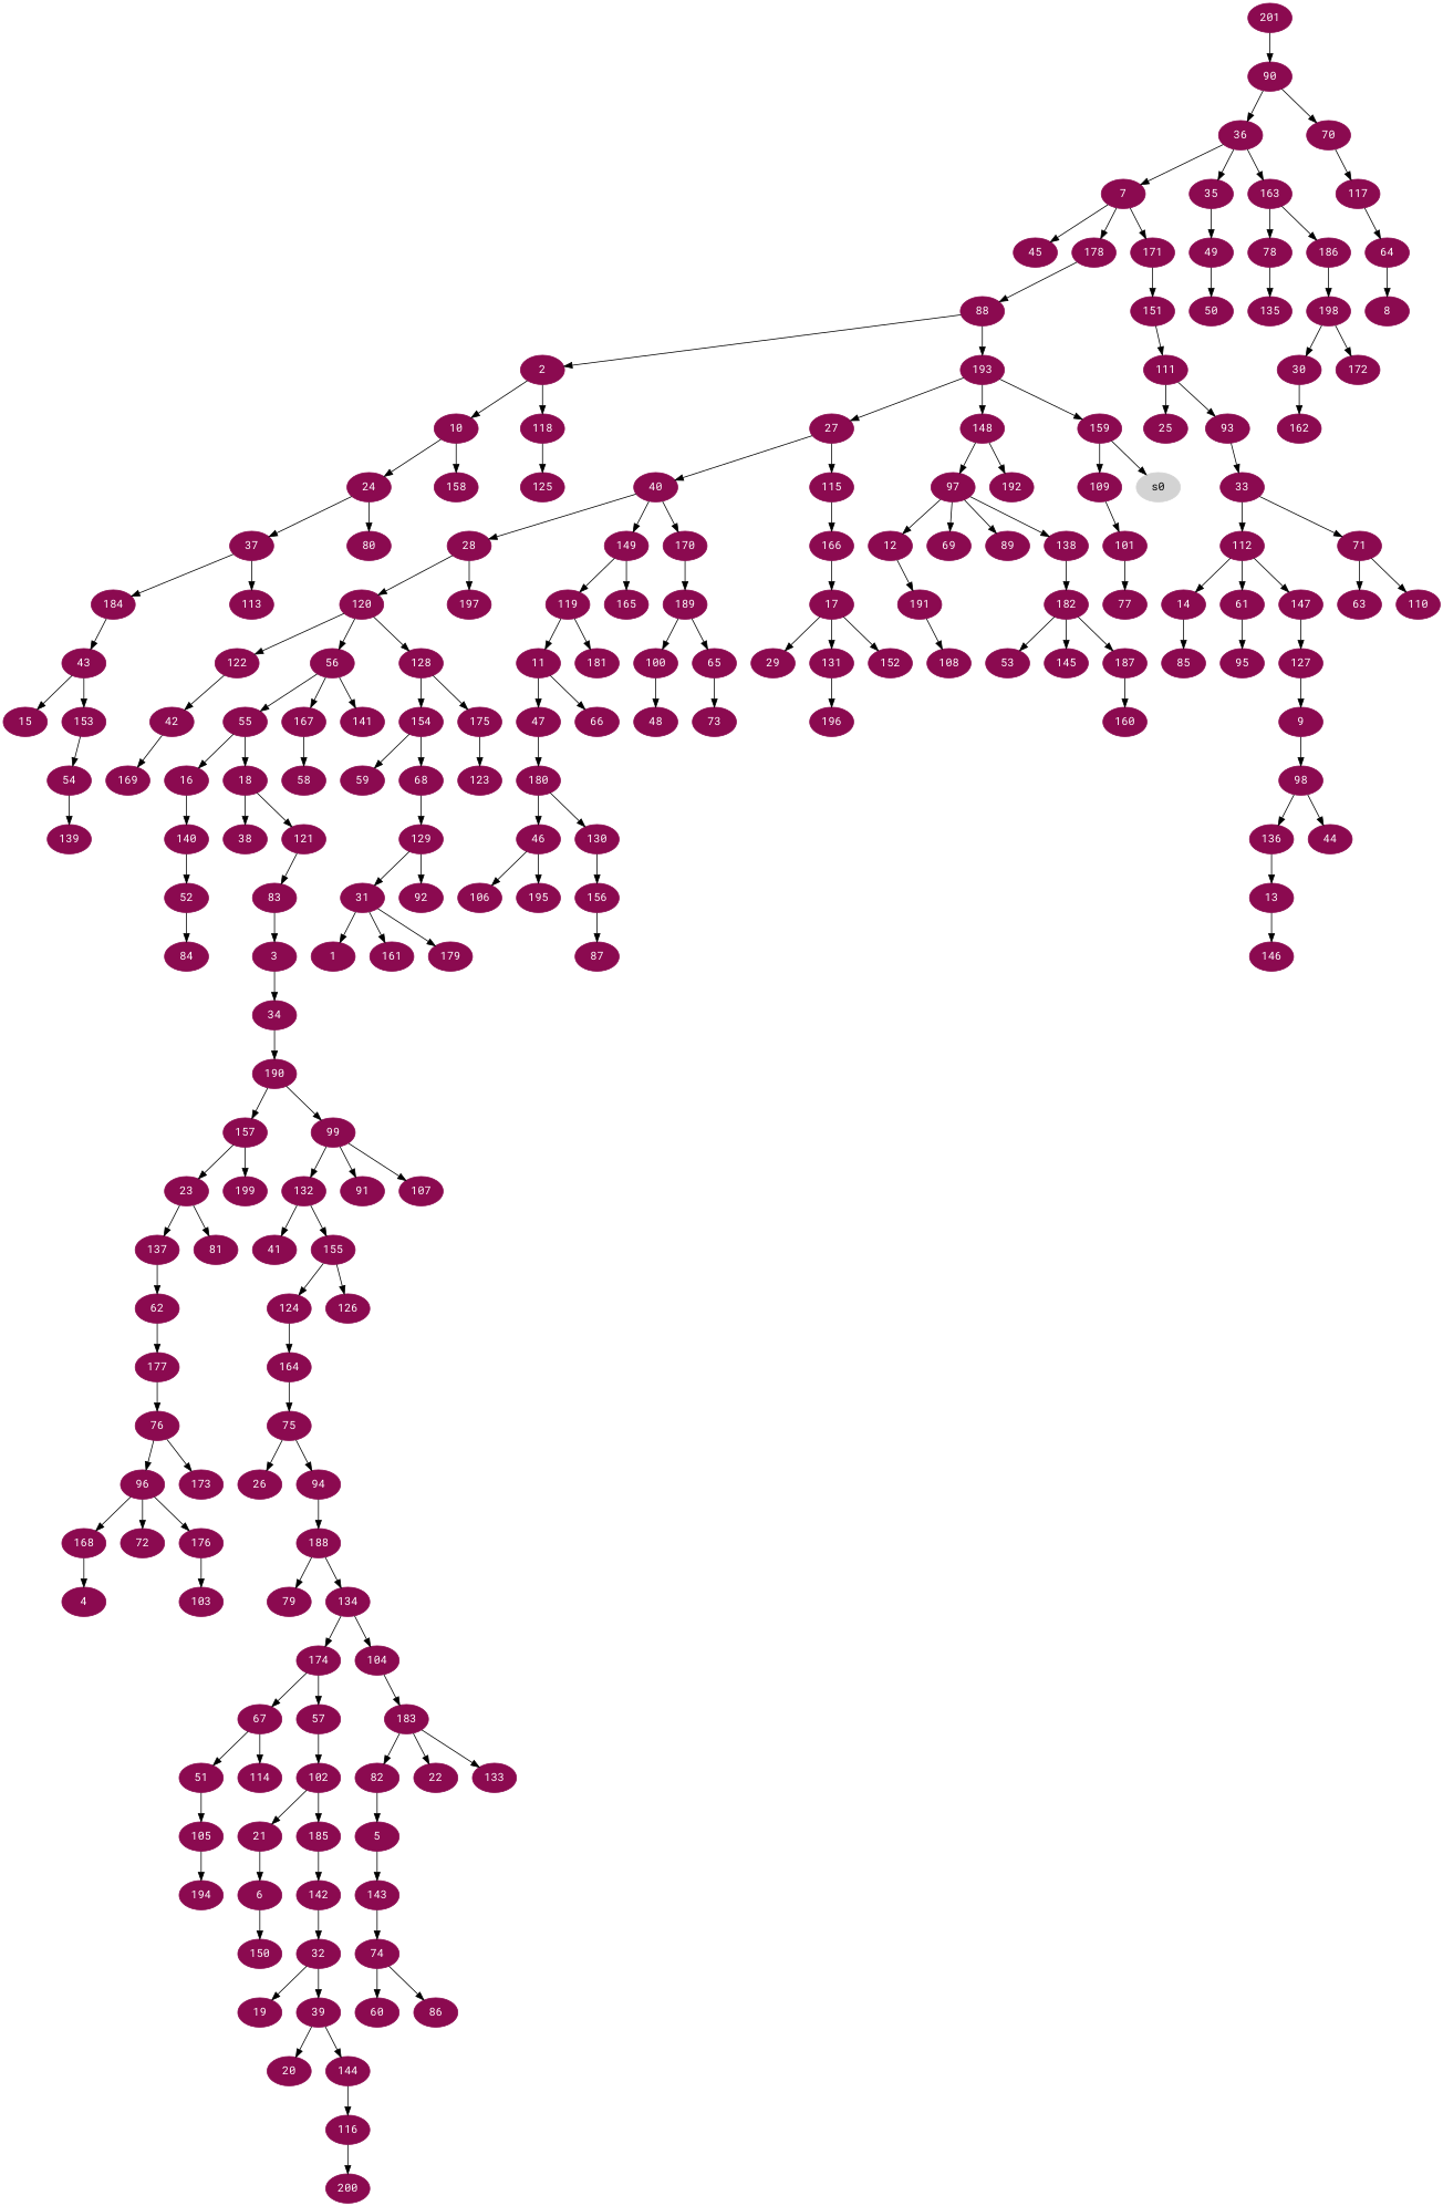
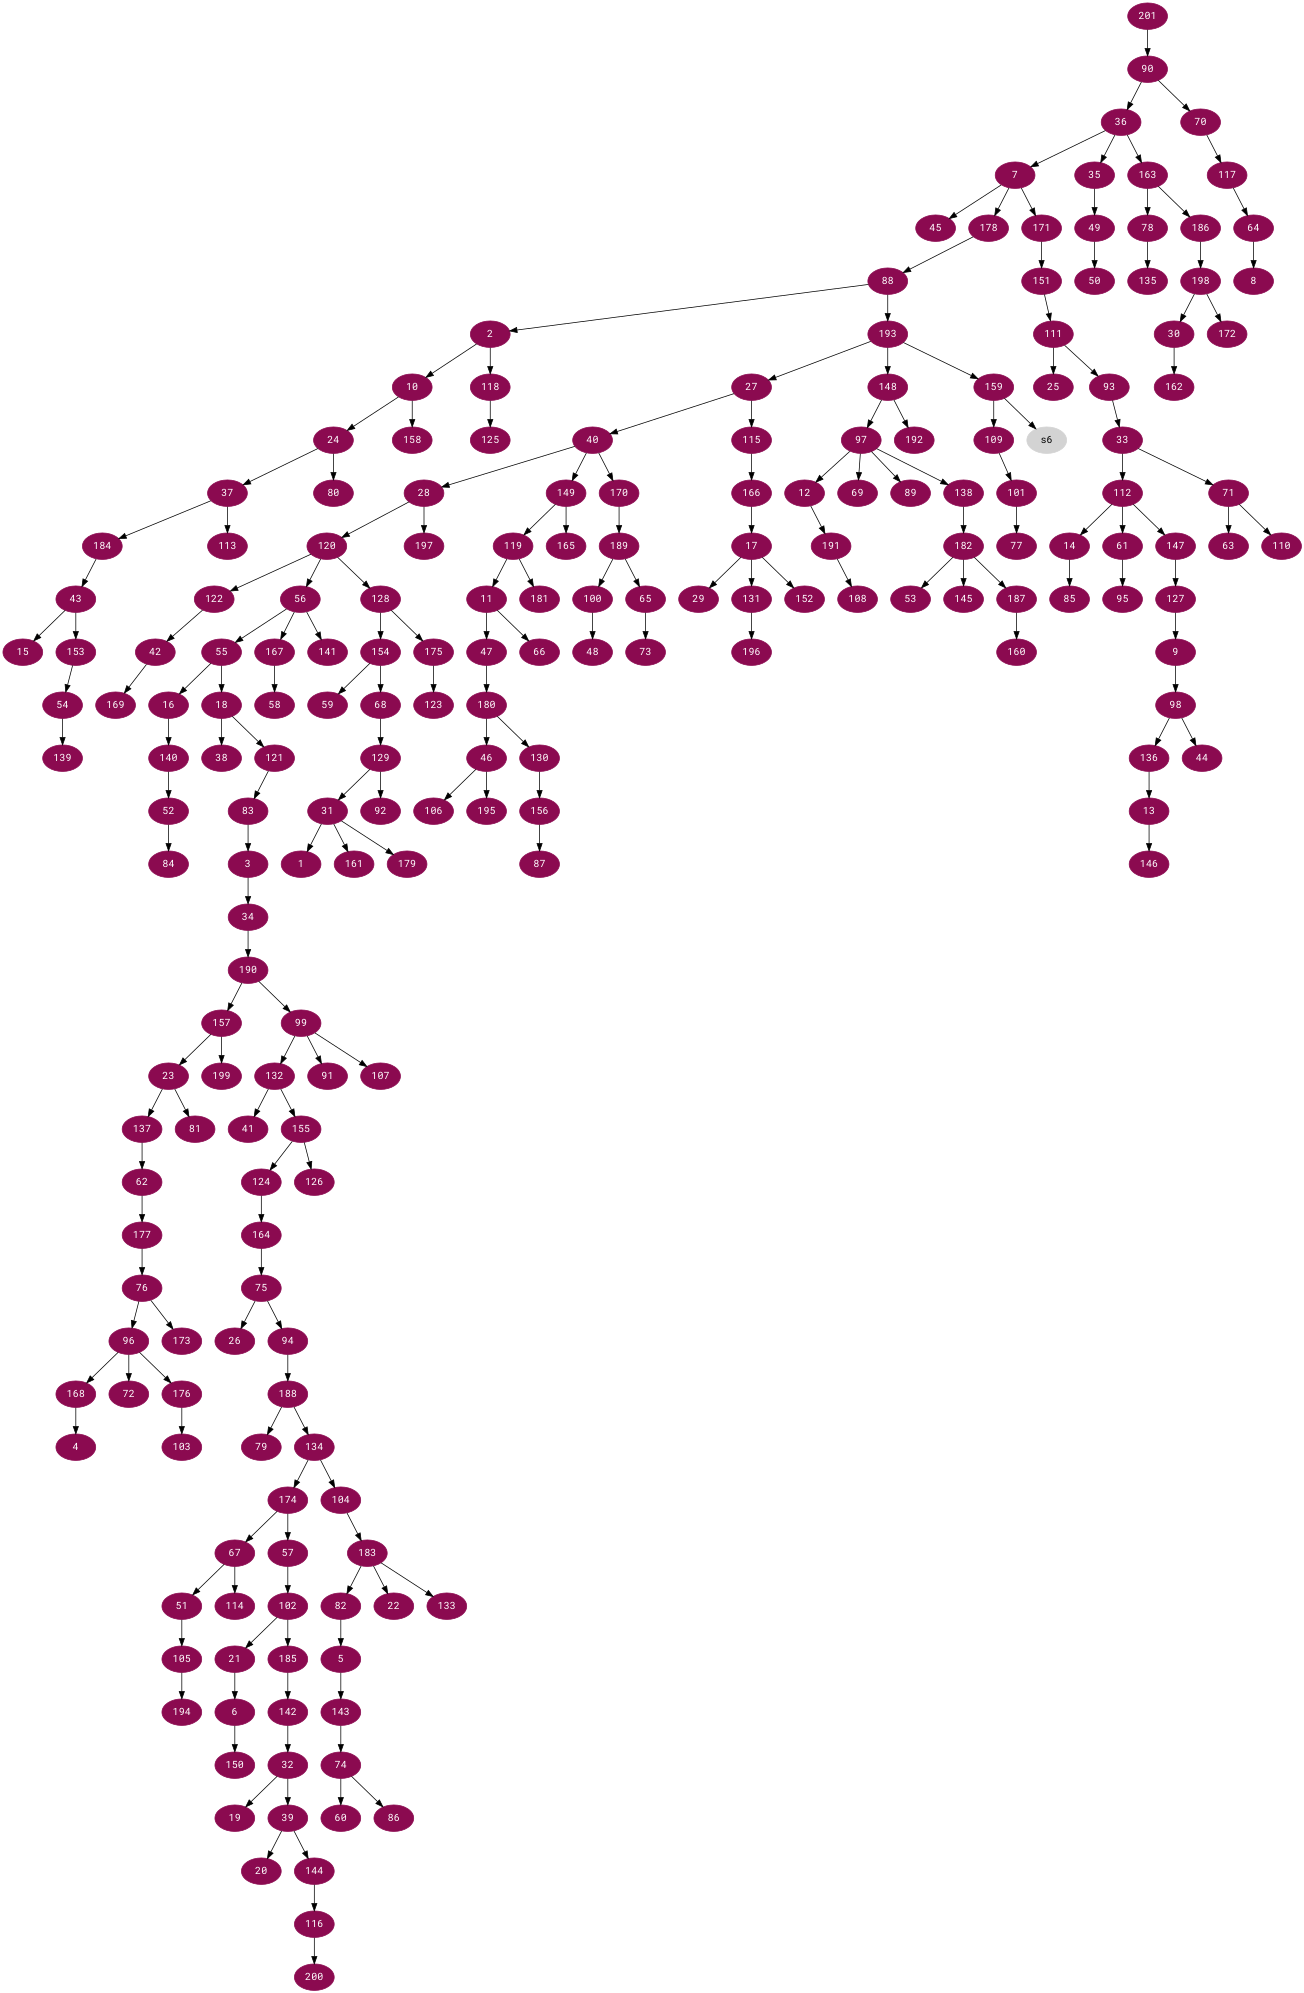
  digraph {
    fontname="Roboto Mono"
    node [color=deeppink4 fontcolor=white style=filled fontname="Roboto Mono"]
    edge [fontname="Roboto Mono"]
    31
    1
    161
    179
    88
    2
    193
    10
    118
    83
    3
    34
    168
    4
    82
    5
    143
    21
    6
    150
    36
    7
    35
    163
    45
    178
    171
    64
    8
    127
    9
    98
    24
    158
    119
    11
    181
    47
    66
    97
    12
    69
    89
    138
    191
    136
    13
    146
    112
    14
    61
    147
    85
    43
    15
    153
    55
    16
    18
    140
    166
    17
    29
    131
    152
    38
    121
    32
    19
    39
    20
    144
    102
    185
    183
    22
    133
    157
    23
    199
    137
    81
    37
    80
    111
    25
    93
    75
    26
    94
    27
    148
    159
    40
    115
    28
    149
    170
    120
    197
    198
    30
    172
    162
    129
    92
    142
    33
    71
    190
    49
    90
    70
    184
    113
    132
    41
    155
    122
    42
    169
    44
    180
    46
    130
    106
    195
    100
    48
    50
    67
    51
    114
    105
    52
    84
    182
    53
    145
    187
    54
    139
    56
    167
    141
    128
    174
    57
    58
    154
    59
    68
    74
    60
    86
    95
    62
    177
    63
    110
    117
    189
    65
    73
    96
    72
    176
    164
    76
    173
    101
    77
    78
    186
    135
    188
    79
    134
    156
    87
    201
    99
    91
    107
    192
    109
    103
    104
    194
    108
-   s0 [color=lightgrey fontcolor=black]
+   s0 [color=lightgrey fontcolor=black label=s6]
    151
    116
    200
    125
    165
    175
    123
    124
    126
    196
    160
    31 -> 1
    31 -> 161
    31 -> 179
    88 -> 2
    88 -> 193
    2 -> 10
    2 -> 118
    193 -> 27
    193 -> 148
    193 -> 159
    10 -> 24
    10 -> 158
    118 -> 125
    83 -> 3
    3 -> 34
    34 -> 190
    168 -> 4
    82 -> 5
    5 -> 143
    143 -> 74
    21 -> 6
    6 -> 150
    36 -> 7
    36 -> 35
    36 -> 163
    7 -> 45
    7 -> 178
    7 -> 171
    35 -> 49
    163 -> 78
    163 -> 186
    178 -> 88
    171 -> 151
    64 -> 8
    127 -> 9
    9 -> 98
    98 -> 136
    98 -> 44
    24 -> 37
    24 -> 80
    119 -> 11
    119 -> 181
    11 -> 47
    11 -> 66
    47 -> 180
    97 -> 12
    97 -> 69
    97 -> 89
    97 -> 138
    12 -> 191
    138 -> 182
    191 -> 108
    136 -> 13
    13 -> 146
    112 -> 14
    112 -> 61
    112 -> 147
    14 -> 85
    61 -> 95
    147 -> 127
    43 -> 15
    43 -> 153
    153 -> 54
    55 -> 16
    55 -> 18
    16 -> 140
    18 -> 38
    18 -> 121
    140 -> 52
    166 -> 17
    17 -> 29
    17 -> 131
    17 -> 152
    131 -> 196
    121 -> 83
    32 -> 19
    32 -> 39
    39 -> 20
    39 -> 144
    144 -> 116
    102 -> 21
    102 -> 185
    185 -> 142
    183 -> 82
    183 -> 22
    183 -> 133
    157 -> 23
    157 -> 199
    23 -> 137
    23 -> 81
    137 -> 62
    37 -> 184
    37 -> 113
    111 -> 25
    111 -> 93
    93 -> 33
    75 -> 26
    75 -> 94
    94 -> 188
    27 -> 40
    27 -> 115
    148 -> 97
    148 -> 192
    159 -> 109
    159 -> s0
    40 -> 28
    40 -> 149
    40 -> 170
    115 -> 166
    28 -> 120
    28 -> 197
    149 -> 119
    149 -> 165
    170 -> 189
    120 -> 122
    120 -> 56
    120 -> 128
    198 -> 30
    198 -> 172
    30 -> 162
    129 -> 31
    129 -> 92
    142 -> 32
    33 -> 112
    33 -> 71
    71 -> 63
    71 -> 110
    190 -> 157
    190 -> 99
    49 -> 50
    90 -> 36
    90 -> 70
    70 -> 117
    184 -> 43
    132 -> 41
    132 -> 155
    155 -> 124
    155 -> 126
    122 -> 42
    42 -> 169
    180 -> 46
    180 -> 130
    46 -> 106
    46 -> 195
    130 -> 156
    100 -> 48
    67 -> 51
    67 -> 114
    51 -> 105
    105 -> 194
    52 -> 84
    182 -> 53
    182 -> 145
    182 -> 187
    187 -> 160
    54 -> 139
    56 -> 55
    56 -> 167
    56 -> 141
    167 -> 58
    128 -> 154
    128 -> 175
    174 -> 67
    174 -> 57
    57 -> 102
    154 -> 59
    154 -> 68
    68 -> 129
    74 -> 60
    74 -> 86
    62 -> 177
    177 -> 76
    117 -> 64
    189 -> 100
    189 -> 65
    65 -> 73
    96 -> 168
    96 -> 72
    96 -> 176
    176 -> 103
    164 -> 75
    76 -> 96
    76 -> 173
    101 -> 77
    78 -> 135
    186 -> 198
    188 -> 79
    188 -> 134
    134 -> 174
    134 -> 104
    156 -> 87
    201 -> 90
    99 -> 132
    99 -> 91
    99 -> 107
    109 -> 101
    104 -> 183
    151 -> 111
    116 -> 200
    175 -> 123
    124 -> 164
  }
